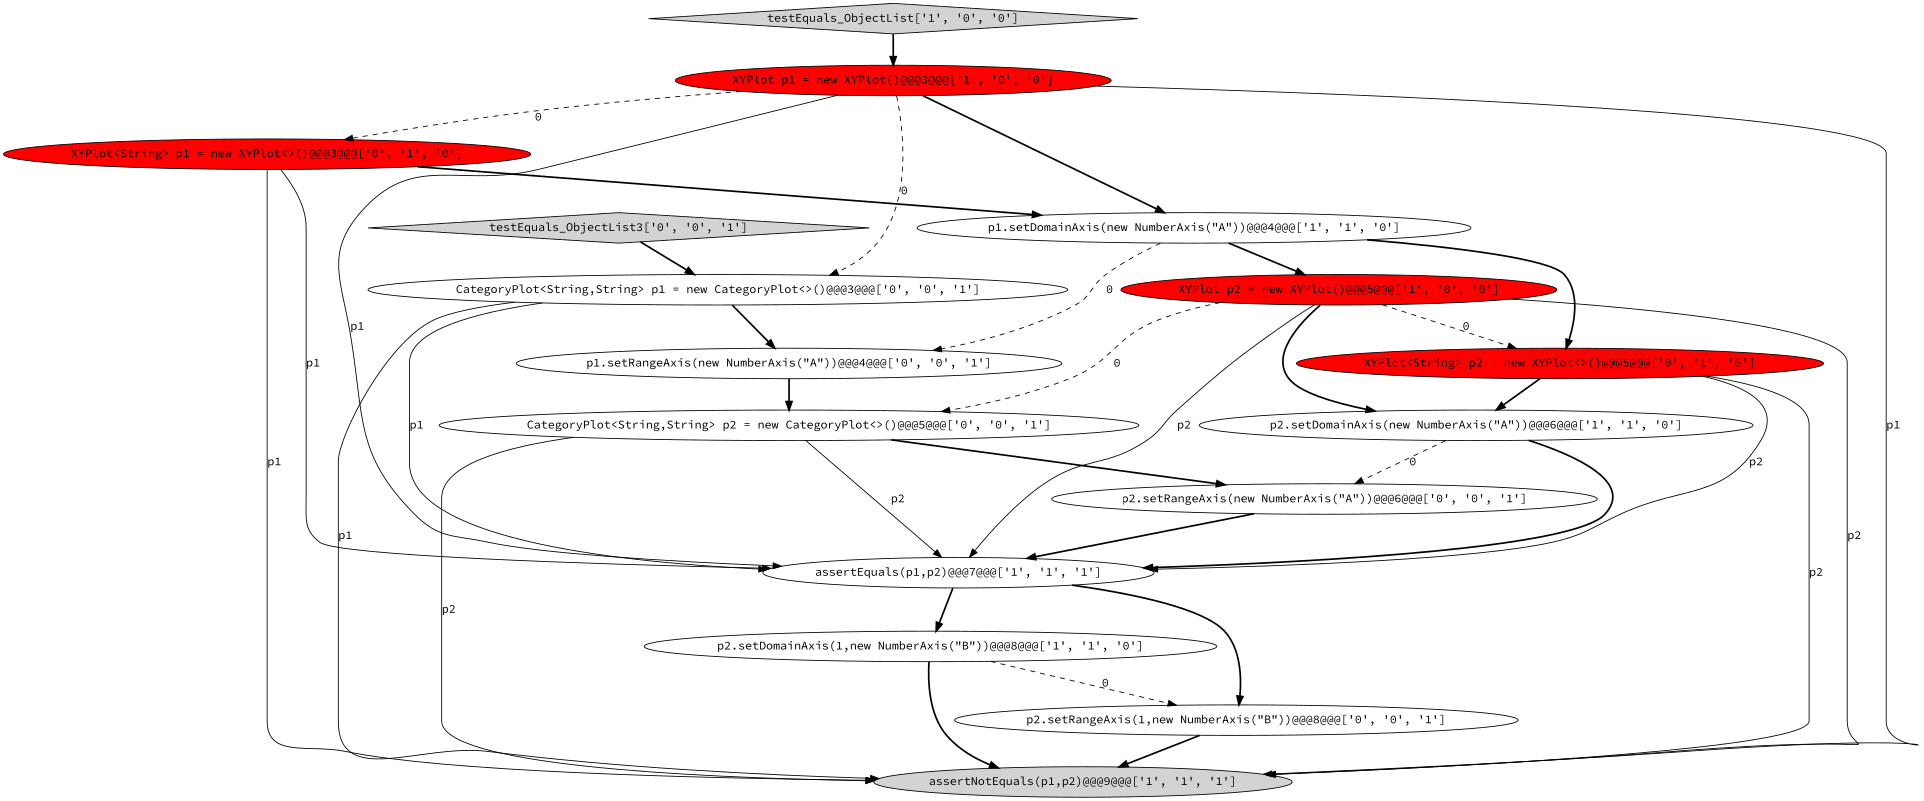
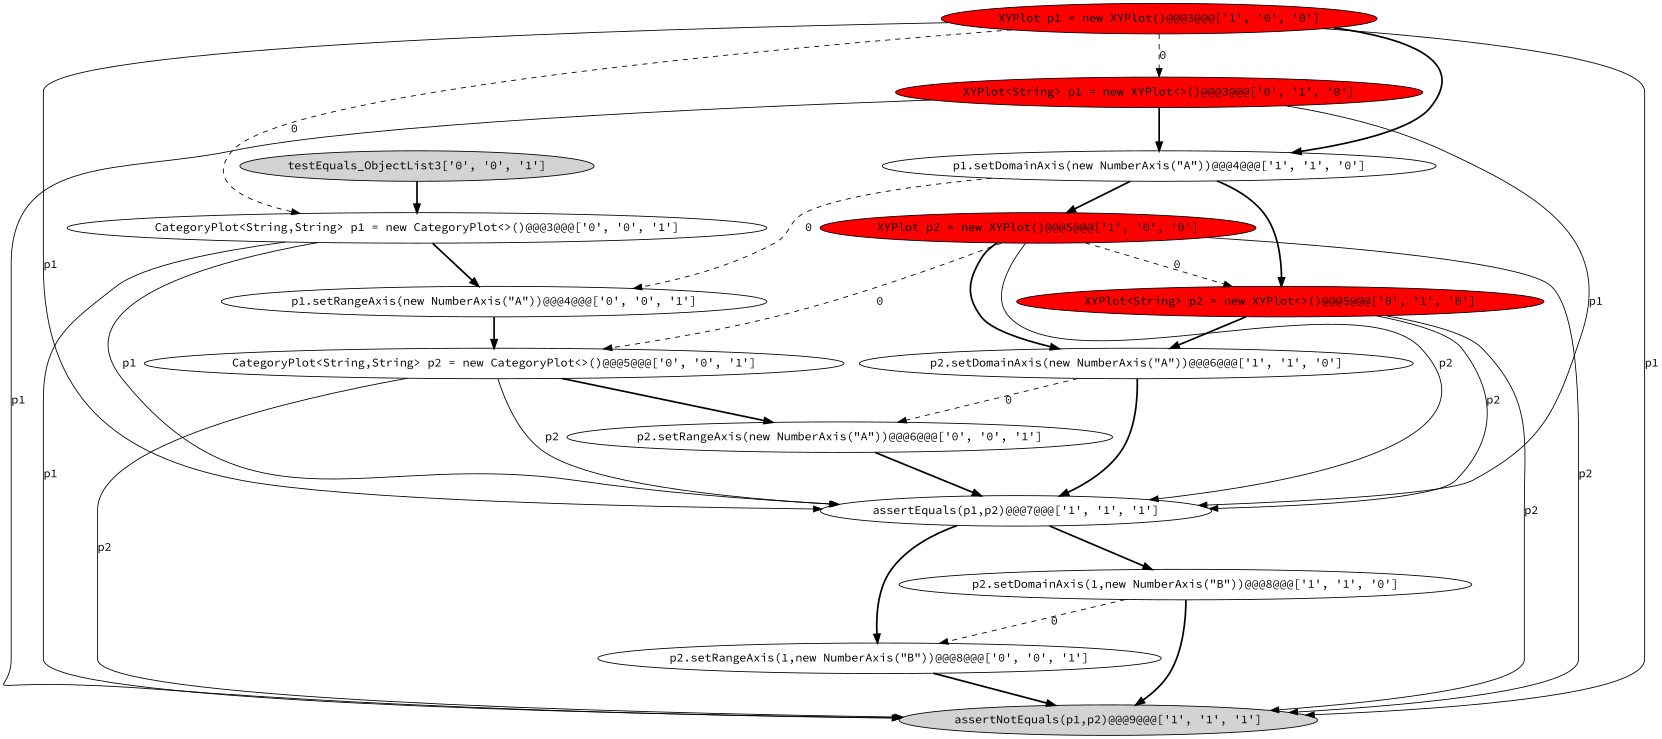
  digraph {
    fontname="Source Code Pro"
    node [fillcolor=white fontname="Source Code Pro" shape=ellipse style=filled]
    edge [fontname="Source Code Pro" style=bold]
    n1 [fillcolor=red label="XYPlot<String> p1 = new XYPlot<>()@@@3@@@['0', '1', '0']"]
    n2 [label="assertEquals(p1,p2)@@@7@@@['1', '1', '1']"]
    n3 [label="p1.setDomainAxis(new NumberAxis(\"A\"))@@@4@@@['1', '1', '0']"]
    n4 [fillcolor=lightgray label="assertNotEquals(p1,p2)@@@9@@@['1', '1', '1']"]
    n5 [label="p2.setDomainAxis(1,new NumberAxis(\"B\"))@@@8@@@['1', '1', '0']"]
    n6 [label="p2.setRangeAxis(1,new NumberAxis(\"B\"))@@@8@@@['0', '0', '1']"]
    n7 [fillcolor=red label="XYPlot<String> p2 = new XYPlot<>()@@@5@@@['0', '1', '0']"]
    n8 [label="p1.setRangeAxis(new NumberAxis(\"A\"))@@@4@@@['0', '0', '1']"]
    n9 [fillcolor=red label="XYPlot p2 = new XYPlot()@@@5@@@['1', '0', '0']"]
-   n10 [fillcolor=lightgray label="testEquals_ObjectList['1', '0', '0']" shape=diamond]
    n11 [fillcolor=red label="XYPlot p1 = new XYPlot()@@@3@@@['1', '0', '0']"]
    n12 [label="CategoryPlot<String,String> p1 = new CategoryPlot<>()@@@3@@@['0', '0', '1']"]
    n13 [label="p2.setDomainAxis(new NumberAxis(\"A\"))@@@6@@@['1', '1', '0']"]
    n14 [label="p2.setRangeAxis(new NumberAxis(\"A\"))@@@6@@@['0', '0', '1']"]
    n15 [label="CategoryPlot<String,String> p2 = new CategoryPlot<>()@@@5@@@['0', '0', '1']"]
-   n16 [fillcolor=lightgray label="testEquals_ObjectList3['0', '0', '1']" shape=diamond]
+   n16 [fillcolor=lightgray label="testEquals_ObjectList3['0', '0', '1']"]
    n1 -> n2 [label=p1 style=solid]
    n1 -> n3
    n1 -> n4 [label=p1 style=solid]
    n2 -> n5
    n2 -> n6
    n3 -> n7
    n3 -> n8 [label=0 style=dashed]
    n3 -> n9
    n5 -> n4
    n5 -> n6 [label=0 style=dashed]
    n6 -> n4
    n7 -> n2 [label=p2 style=solid]
    n7 -> n4 [label=p2 style=solid]
    n7 -> n13
    n8 -> n15
    n9 -> n2 [label=p2 style=solid]
    n9 -> n4 [label=p2 style=solid]
    n9 -> n7 [label=0 style=dashed]
    n9 -> n13
    n9 -> n15 [label=0 style=dashed]
-   n10 -> n11
    n11 -> n1 [label=0 style=dashed]
    n11 -> n2 [label=p1 style=solid]
    n11 -> n3
    n11 -> n4 [label=p1 style=solid]
    n11 -> n12 [label=0 style=dashed]
    n12 -> n2 [label=p1 style=solid]
    n12 -> n4 [label=p1 style=solid]
    n12 -> n8
    n13 -> n2
    n13 -> n14 [label=0 style=dashed]
    n14 -> n2
    n15 -> n2 [label=p2 style=solid]
    n15 -> n4 [label=p2 style=solid]
    n15 -> n14
    n16 -> n12
  }
